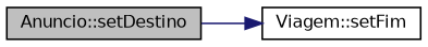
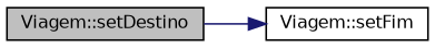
  digraph {
    rankdir=LR
    node [color=black fontname=Helvetica fontsize=10 shape=record style=filled]
-   n1 [fillcolor=grey75 fontcolor=black height=0.2 label="Anuncio::setDestino" width=0.4]
+   n1 [fillcolor=grey75 fontcolor=black height=0.2 label="Viagem::setDestino" width=0.4]
    n2 [fillcolor=white height=0.2 label="Viagem::setFim" width=0.4]
    n1 -> n2 [color=midnightblue fontname=Helvetica fontsize=10 labelfontname=Helvetica labelfontsize=10 style=solid]
  }
